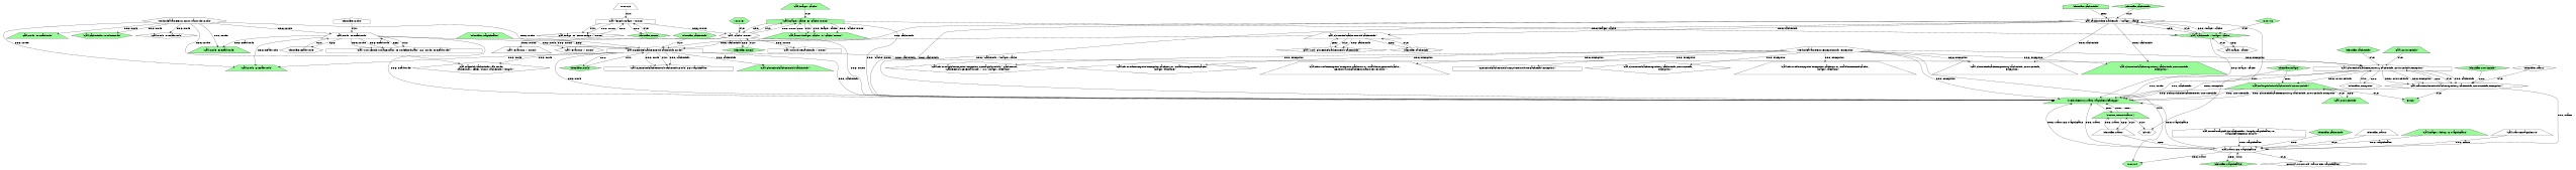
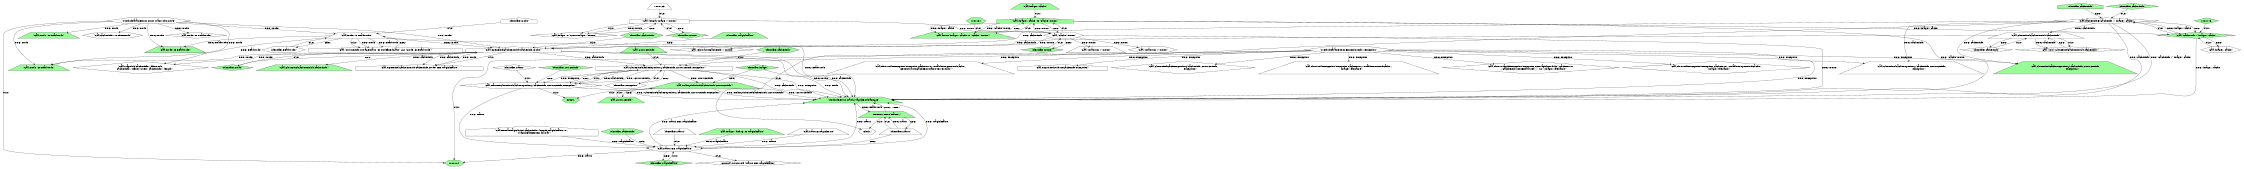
  digraph {
    node [fillcolor=white shape=trapezium style=filled]
    edge [arrowhead=tee]
    n1 [label="(Call,ClonePixelCacheRepository(cache_info,&source_info,exception))" shape=house]
    n2 [label="(Call,status=ClonePixelCacheRepository(cache_info,&source_info,exception))" shape=hexagon]
    n3 [fillcolor=palegreen label="(Call,RelinquishPixelCachePixels(&source_info))"]
    n4 [label="(Identifier,exception)" shape=hexagon]
    n5 [fillcolor=palegreen label="(MethodReturn,static MagickBooleanType)"]
    n6 [label="(Call,status == MagickFalse)" shape=hexagon]
    n7 [fillcolor=palegreen label="(Block,)" shape=hexagon]
    n8 [fillcolor=palegreen label="(Call,&source_info)"]
    n9 [fillcolor=palegreen label="(Return,return(status);)"]
    n10 [label="(Call,OpenPixelCacheOnDisk(cache_info,mode))" shape=house]
    n11 [fillcolor=palegreen label="(Identifier,mode)" shape=diamond]
    n12 [fillcolor=palegreen label="(Call,mode != ReadMode)"]
    n13 [label="(Call,OpenPixelCacheOnDisk(cache_info,mode) == MagickFalse)" shape=house]
    n14 [label="(Call,MapBlob(cache_info->file,mode,\n            cache_info->offset,(size_t) cache_info->length))" shape=diamond]
    n15 [fillcolor=palegreen label="(Call,ClosePixelCacheOnDisk(cache_info))"]
    n16 [label="(Call,ClosePixelCacheOnDisk(cache_info))"]
    n17 [label="(Identifier,cache_info)" shape=diamond]
    n18 [label="(Call,(void) ClosePixelCacheOnDisk(cache_info))" shape=diamond]
    n19 [label="(Call,cache_info=(CacheInfo *) image->cache)" shape=diamond]
    n20 [fillcolor=palegreen label="(Call,(CacheInfo *) image->cache)" shape=diamond]
    n21 [label="(Call,ClonePixelCacheRepository(cache_info,&source_info,\n                    exception))"]
    n22 [label="(Block,)" shape=hexagon]
    n23 [fillcolor=palegreen label="(Call,ClonePixelCacheRepository(cache_info,&source_info,\n                    exception))"]
    n24 [label="(Call,image->cache)" shape=hexagon]
    n25 [fillcolor=palegreen label="(Call,image->cache != (Cache) NULL)" shape=house]
    n26 [label="(Call,(Cache) NULL)" shape=hexagon]
    n27 [fillcolor=palegreen label="(Call,assert(image->cache != (Cache) NULL))"]
    n28 [fillcolor=palegreen label="(Identifier,NULL)" shape=diamond]
    n29 [label="(Call,(Quantum *) NULL)"]
    n30 [label="(Call,(Quantum *) NULL)" shape=hexagon]
-   n31 [label="(Call,(DistributeCacheInfo *) NULL)" shape=house]
+   n31 [label="(Call,(DistributeCacheInfo *) NULL)" shape=diamond]
    n32 [label="(Call,(length Image *) NULL)" shape=house]
    n33 [label="(Call,image != (const Image *) NULL)" shape=diamond]
    n34 [fillcolor=palegreen label="(Identifier,NULL)" shape=diamond]
    n35 [label="(Call,mode != ReadMode)"]
    n36 [label="(Call,(source_info.storage_class != UndefinedClass) && (mode != ReadMode))" shape=house]
    n37 [fillcolor=palegreen label="(Call,mode != ReadMode)"]
    n38 [label="(Identifier,ReadMode)" shape=hexagon]
    n39 [label="(MethodParameterIn,const MapMode mode)" shape=hexagon]
    n40 [fillcolor=palegreen label="(Call,mode != ReadMode)"]
-   n41 [fillcolor=palegreen label="(Call,cache_info->mode=mode)" shape=hexagon]
+   n41 [label="(Call,cache_info->mode=mode)" shape=hexagon]
    n42 [label="(Call,mode != ReadMode)" shape=diamond]
    1000104 [fillcolor=palegreen shape=hexagon]
    n44 [label="(MethodParameterIn,ExceptionInfo *exception)" shape=hexagon]
    n45 [label="(Call,ThrowMagickException(exception,GetMagickModule(),CacheError,\n         \"CacheResourcesExhausted\",\"`%s'\",image->filename))" shape=diamond]
    n46 [label="(Call,ThrowFileException(exception,CacheError,\"UnableToOpenPixelCache\",\n         image->filename))" shape=diamond]
    n47 [label="(Call,ThrowFileException(exception,CacheError,\"UnableToOpenPixelCache\",\n                GetDistributeCacheHostname(server_info)))"]
-   n48 [label="(OpenPixelCacheOnDisk,AcquireDistributeCacheInfo(exception))" shape=house]
+   n48 [label="(Call,AcquireDistributeCacheInfo(exception))" shape=house]
    n49 [label="(Call,ClonePixelCacheRepository(cache_info,&source_info,\n                    exception))" shape=diamond]
    n50 [label="(Call,ThrowFileException(exception,CacheError,\"UnableToExtendCache\",\n         image->filename))"]
    n51 [fillcolor=palegreen label="(Identifier,MagickFalse)" shape=diamond]
    n52 [label="(ControlStructure,if (status == MagickFalse))" shape=diamond]
    n53 [label="(Identifier,status)"]
    n54 [fillcolor=palegreen label="(Call,&source_info)"]
    n55 [fillcolor=palegreen label="(Identifier,cache_info)" shape=house]
    n56 [label="(Call,FormatMagickSize(cache_info->length,MagickFalse,\"B\",\n        MagickPathExtent,format))" shape=house]
    n57 [fillcolor=palegreen label="(Identifier,source_info)" shape=diamond]
    n58 [fillcolor=palegreen label="(Identifier,cache_info)" shape=hexagon]
    n59 [fillcolor=palegreen label="(Identifier,cache_info)" shape=hexagon]
    n60 [label="(Identifier,status)"]
    n61 [fillcolor=palegreen label="(Call,image->debug != MagickFalse)"]
    n62 [label="(Call,status=MagickTrue)"]
    n63 [fillcolor=palegreen label="(Identifier,cache_info)" shape=hexagon]
    n64 [fillcolor=palegreen label="(Call,image->cache)"]
    n65 [fillcolor=palegreen label="(Identifier,image)" shape=diamond]
    n66 [fillcolor=palegreen label="(Identifier,MagickFalse)"]
    n67 [label="(Identifier,mode)" shape=house]
    n68 [fillcolor=palegreen label="(Identifier,cache_info)" shape=diamond]
    n69 [label="(Identifier,status)" shape=diamond]
    n70 [fillcolor=palegreen label=1000173 shape=diamond]
    1000137 [fillcolor=palegreen shape=hexagon]
    1000123
    n1 -> n2 [label="AST: "]
    n1 -> n2 [label="DDG: cache_info"]
    n1 -> n2 [arrowhead=vee label="DDG: &source_info"]
    n1 -> n2 [label="DDG: exception"]
    n1 -> n3 [arrowhead=normal label="DDG: &source_info"]
    n1 -> n4 [label="CFG: "]
    n1 -> n5 [label="DDG: cache_info"]
    n1 -> n5 [arrowhead=vee label="DDG: exception"]
    n2 -> n1 [label="CFG: "]
    n2 -> n5 [arrowhead=normal label="DDG: ClonePixelCacheRepository(cache_info,&source_info,exception)"]
    n2 -> n6 [arrowhead=vee label="DDG: status"]
    n2 -> n7 [arrowhead=normal label="AST: "]
    n3 -> n5 [label="DDG: &source_info"]
    n3 -> n5 [arrowhead=normal label="DDG: RelinquishPixelCachePixels(&source_info)"]
    n3 -> n7 [arrowhead=vee label="AST: "]
    n3 -> n8 [arrowhead=vee label="CFG: "]
    n4 -> n1 [arrowhead=normal label="AST: "]
-   n5 -> n9 [arrowhead=normal label="CFG: "]
+   n5 -> n9 [arrowhead=normal label="DDG: ReadMode"]
    n6 -> n5 [arrowhead=vee label="DDG: MagickFalse"]
    n6 -> n5 [arrowhead=normal label="DDG: status == MagickFalse"]
    n6 -> n5 [arrowhead=vee label="DDG: status"]
    n6 -> 1000104 [arrowhead=normal label="DDG: status"]
    n6 -> n51 [label="CFG: "]
    n6 -> n52 [arrowhead=vee label="AST: "]
    n8 -> n3 [label="AST: "]
    n9 -> n5 [arrowhead=normal label="DDG: <RET>"]
    n9 -> n22 [arrowhead=normal label="AST: "]
    n9 -> n53 [arrowhead=vee label="CFG: "]
    n10 -> n1 [arrowhead=normal label="DDG: cache_info"]
    n10 -> n5 [arrowhead=normal label="DDG: mode"]
    n10 -> n5 [arrowhead=vee label="DDG: cache_info"]
    n10 -> n11 [label="CFG: "]
    n10 -> n12 [arrowhead=normal label="DDG: mode"]
    n10 -> n13 [label="AST: "]
    n10 -> n13 [arrowhead=normal label="DDG: cache_info"]
    n10 -> n13 [label="DDG: mode"]
    n10 -> n14 [arrowhead=vee label="DDG: mode"]
    n10 -> n15 [arrowhead=normal label="DDG: cache_info"]
    n11 -> n10 [arrowhead=vee label="AST: "]
    n16 -> n10 [arrowhead=normal label="DDG: cache_info"]
    n16 -> n17 [arrowhead=vee label="CFG: "]
    n16 -> n18 [arrowhead=vee label="AST: "]
    n16 -> n18 [arrowhead=normal label="DDG: cache_info"]
    n17 -> n16 [arrowhead=vee label="AST: "]
    n18 -> n16 [label="CFG: "]
    n19 -> n5 [arrowhead=normal label="DDG: cache_info"]
    n19 -> n5 [arrowhead=normal label="DDG: (CacheInfo *) image->cache"]
    n19 -> n10 [label="DDG: cache_info"]
    n19 -> n16 [arrowhead=vee label="DDG: cache_info"]
    n19 -> n20 [arrowhead=vee label="CFG: "]
    n19 -> n21 [label="DDG: cache_info"]
    n19 -> n22 [arrowhead=normal label="AST: "]
    n19 -> n23 [arrowhead=normal label="DDG: cache_info"]
    n20 -> n5 [arrowhead=vee label="DDG: image->cache"]
    n20 -> n19 [label="AST: "]
    n20 -> n19 [label="DDG: image->cache"]
    n20 -> n24 [arrowhead=normal label="CFG: "]
    n24 -> n20 [label="AST: "]
    n25 -> n5 [arrowhead=normal label="DDG: (Cache) NULL"]
    n25 -> n20 [arrowhead=normal label="DDG: image->cache"]
    n25 -> n26 [arrowhead=vee label="CFG: "]
    n25 -> n27 [label="AST: "]
    n25 -> n27 [arrowhead=normal label="DDG: image->cache"]
    n25 -> n27 [arrowhead=vee label="DDG: (Cache) NULL"]
    n26 -> n5 [label="DDG: NULL"]
    n26 -> n25 [label="AST: "]
    n26 -> n25 [arrowhead=vee label="DDG: NULL"]
    n26 -> n28 [arrowhead=vee label="CFG: "]
    n26 -> n29 [label="DDG: NULL"]
    n26 -> n30 [arrowhead=vee label="DDG: NULL"]
    n26 -> n31 [label="DDG: NULL"]
    n27 -> n25 [label="CFG: "]
    n28 -> n26 [arrowhead=normal label="AST: "]
    n32 -> n26 [label="DDG: NULL"]
    n32 -> n33 [label="AST: "]
    n32 -> n33 [label="DDG: NULL"]
    n32 -> n34 [arrowhead=normal label="CFG: "]
    n33 -> n32 [arrowhead=vee label="CFG: "]
    n34 -> n32 [arrowhead=vee label="AST: "]
    n35 -> n5 [arrowhead=vee label="DDG: ReadMode"]
    n35 -> n10 [arrowhead=normal label="DDG: mode"]
    n35 -> n12 [label="DDG: ReadMode"]
    n35 -> n36 [arrowhead=vee label="AST: "]
    n35 -> n36 [label="DDG: mode"]
    n35 -> n36 [label="DDG: ReadMode"]
    n35 -> n37 [arrowhead=vee label="DDG: ReadMode"]
    n35 -> n38 [arrowhead=normal label="CFG: "]
    n36 -> n35 [arrowhead=normal label="CFG: "]
    n38 -> n35 [label="AST: "]
    n39 -> n10 [label="DDG: mode"]
    n39 -> n12 [label="DDG: mode"]
    n39 -> n14 [arrowhead=normal label="DDG: mode"]
    n39 -> n35 [arrowhead=vee label="DDG: mode"]
    n39 -> n37 [arrowhead=vee label="DDG: mode"]
    n39 -> n40 [label="DDG: mode"]
    n39 -> n41 [label="DDG: mode"]
    n39 -> n42 [arrowhead=normal label="DDG: mode"]
+   n39 -> 1000104 [arrowhead=vee label="AST: "]
    n44 -> n1 [arrowhead=vee label="DDG: exception"]
    n44 -> n5 [arrowhead=normal label="DDG: exception"]
    n44 -> n21 [arrowhead=normal label="DDG: exception"]
    n44 -> n23 [label="DDG: exception"]
    n44 -> 1000104 [arrowhead=vee label="AST: "]
    n44 -> n45 [label="DDG: exception"]
    n44 -> n46 [label="DDG: exception"]
    n44 -> n47 [arrowhead=vee label="DDG: exception"]
    n44 -> n48 [label="DDG: exception"]
    n44 -> n49 [arrowhead=vee label="DDG: exception"]
    n44 -> n50 [label="DDG: exception"]
    n51 -> n6 [arrowhead=normal label="AST: "]
    n53 -> n6 [label="CFG: "]
    n53 -> n9 [label="AST: "]
    n53 -> n9 [label="DDG: status"]
    n54 -> n1 [label="AST: "]
    n55 -> n19 [arrowhead=vee label="CFG: "]
    n56 -> n6 [arrowhead=vee label="DDG: MagickFalse"]
    n57 -> n2 [arrowhead=vee label="CFG: "]
    n58 -> n10 [arrowhead=vee label="AST: "]
    n59 -> n6 [label="CFG: "]
    n60 -> n6 [arrowhead=vee label="AST: "]
    n61 -> n6 [label="DDG: MagickFalse"]
    n62 -> n6 [arrowhead=normal label="DDG: status"]
    n63 -> n1 [label="AST: "]
    n64 -> n25 [arrowhead=normal label="AST: "]
    n65 -> n3 [arrowhead=vee label="CFG: "]
    n65 -> n5 [arrowhead=vee label="DDG: mode"]
    n66 -> n10 [label="CFG: "]
    n67 -> n35 [arrowhead=normal label="AST: "]
    n68 -> n19 [arrowhead=normal label="AST: "]
    n69 -> n2 [arrowhead=normal label="AST: "]
    n70 -> n20 [arrowhead=normal label="AST: "]
    1000137 -> n26 [arrowhead=normal label="AST: "]
    1000123 -> n32 [arrowhead=vee label="AST: "]
  }
